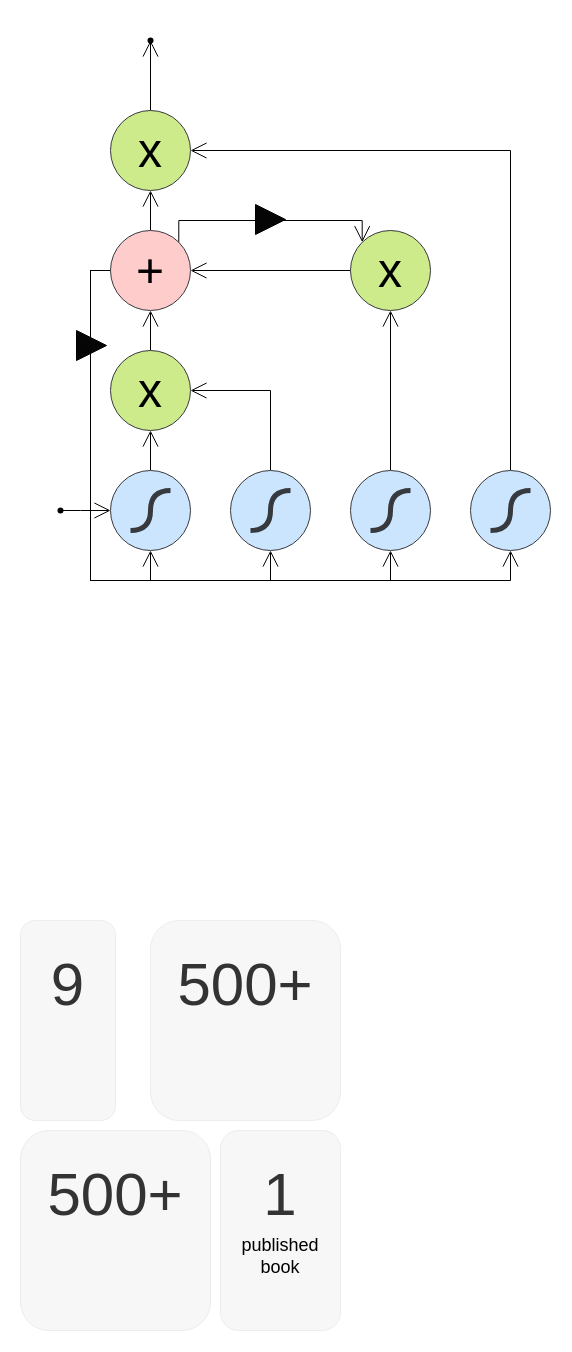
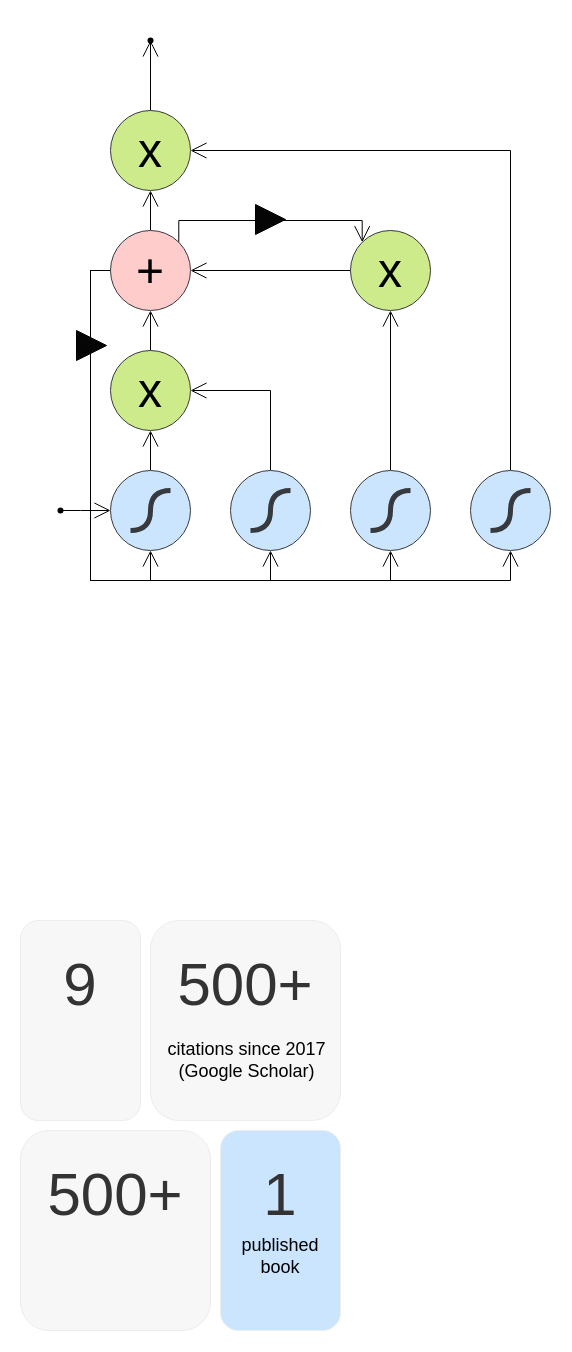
  <mxCell id="0" />
  <mxCell id="1" parent="0" />
  <mxCell id="2" style="edgeStyle=orthogonalEdgeStyle;rounded=0;orthogonalLoop=1;jettySize=auto;html=1;exitX=0.5;exitY=0;exitDx=0;exitDy=0;entryX=0.5;entryY=1;entryDx=0;entryDy=0;endSize=14;endArrow=open;endFill=0;" edge="1" parent="1" source="4" target="12"><mxGeometry relative="1" as="geometry" /></mxCell>
  <mxCell id="3" style="edgeStyle=orthogonalEdgeStyle;rounded=0;orthogonalLoop=1;jettySize=auto;html=1;exitX=0;exitY=0.5;exitDx=0;exitDy=0;fontSize=32;endArrow=none;endFill=0;endSize=14;startArrow=open;startFill=0;startSize=14;" edge="1" parent="1" source="4"><mxGeometry relative="1" as="geometry"><mxPoint x="60" y="510" as="targetPoint" /></mxGeometry></mxCell>
  <mxCell id="4" value="" style="ellipse;whiteSpace=wrap;html=1;aspect=fixed;fillColor=#cce5ff;strokeColor=#36393d;" vertex="1" parent="1"><mxGeometry x="110" y="470" width="80" height="80" as="geometry" /></mxCell>
  <mxCell id="5" style="edgeStyle=orthogonalEdgeStyle;rounded=0;orthogonalLoop=1;jettySize=auto;html=1;exitX=0.5;exitY=0;exitDx=0;exitDy=0;entryX=1;entryY=0.5;entryDx=0;entryDy=0;endSize=14;endArrow=open;endFill=0;" edge="1" parent="1" source="6" target="12"><mxGeometry relative="1" as="geometry" /></mxCell>
  <mxCell id="6" value="" style="ellipse;whiteSpace=wrap;html=1;aspect=fixed;fillColor=#cce5ff;strokeColor=#36393d;" vertex="1" parent="1"><mxGeometry x="230" y="470" width="80" height="80" as="geometry" /></mxCell>
  <mxCell id="7" style="edgeStyle=orthogonalEdgeStyle;rounded=0;orthogonalLoop=1;jettySize=auto;html=1;exitX=0.5;exitY=0;exitDx=0;exitDy=0;entryX=0.5;entryY=1;entryDx=0;entryDy=0;endSize=14;endArrow=open;endFill=0;" edge="1" parent="1" source="8" target="23"><mxGeometry relative="1" as="geometry" /></mxCell>
  <mxCell id="8" value="" style="ellipse;whiteSpace=wrap;html=1;aspect=fixed;fillColor=#cce5ff;strokeColor=#36393d;" vertex="1" parent="1"><mxGeometry x="350" y="470" width="80" height="80" as="geometry" /></mxCell>
  <mxCell id="9" style="edgeStyle=orthogonalEdgeStyle;rounded=0;orthogonalLoop=1;jettySize=auto;html=1;exitX=0.5;exitY=0;exitDx=0;exitDy=0;entryX=1;entryY=0.5;entryDx=0;entryDy=0;endSize=14;endArrow=open;endFill=0;" edge="1" parent="1" source="10" target="21"><mxGeometry relative="1" as="geometry" /></mxCell>
  <mxCell id="10" value="" style="ellipse;whiteSpace=wrap;html=1;aspect=fixed;fillColor=#cce5ff;strokeColor=#36393d;" vertex="1" parent="1"><mxGeometry x="470" y="470" width="80" height="80" as="geometry" /></mxCell>
  <mxCell id="11" style="edgeStyle=orthogonalEdgeStyle;rounded=0;orthogonalLoop=1;jettySize=auto;html=1;exitX=0.5;exitY=0;exitDx=0;exitDy=0;entryX=0.5;entryY=1;entryDx=0;entryDy=0;fontSize=48;endSize=14;endArrow=open;endFill=0;" edge="1" parent="1" source="12" target="19"><mxGeometry relative="1" as="geometry" /></mxCell>
  <mxCell id="12" value="x" style="ellipse;whiteSpace=wrap;html=1;aspect=fixed;fontSize=48;fillColor=#cdeb8b;strokeColor=#36393d;" vertex="1" parent="1"><mxGeometry x="110" y="350" width="80" height="80" as="geometry" /></mxCell>
  <mxCell id="13" style="edgeStyle=orthogonalEdgeStyle;rounded=0;orthogonalLoop=1;jettySize=auto;html=1;exitX=1;exitY=0;exitDx=0;exitDy=0;entryX=0;entryY=0;entryDx=0;entryDy=0;fontSize=48;endSize=14;endArrow=open;endFill=0;" edge="1" parent="1" source="19" target="23"><mxGeometry relative="1" as="geometry"><Array as="points"><mxPoint x="178" y="220" /><mxPoint x="362" y="220" /></Array></mxGeometry></mxCell>
  <mxCell id="14" style="edgeStyle=orthogonalEdgeStyle;rounded=0;orthogonalLoop=1;jettySize=auto;html=1;exitX=0;exitY=0.5;exitDx=0;exitDy=0;entryX=0.5;entryY=1;entryDx=0;entryDy=0;endSize=14;endArrow=open;endFill=0;" edge="1" parent="1" source="19" target="4"><mxGeometry relative="1" as="geometry" /></mxCell>
  <mxCell id="15" style="edgeStyle=orthogonalEdgeStyle;rounded=0;orthogonalLoop=1;jettySize=auto;html=1;exitX=0;exitY=0.5;exitDx=0;exitDy=0;entryX=0.5;entryY=1;entryDx=0;entryDy=0;endSize=14;endArrow=open;endFill=0;" edge="1" parent="1" source="19" target="6"><mxGeometry relative="1" as="geometry" /></mxCell>
  <mxCell id="16" style="edgeStyle=orthogonalEdgeStyle;rounded=0;orthogonalLoop=1;jettySize=auto;html=1;exitX=0;exitY=0.5;exitDx=0;exitDy=0;entryX=0.5;entryY=1;entryDx=0;entryDy=0;endSize=14;endArrow=open;endFill=0;" edge="1" parent="1" source="19" target="8"><mxGeometry relative="1" as="geometry" /></mxCell>
  <mxCell id="17" style="edgeStyle=orthogonalEdgeStyle;rounded=0;orthogonalLoop=1;jettySize=auto;html=1;exitX=0;exitY=0.5;exitDx=0;exitDy=0;entryX=0.5;entryY=1;entryDx=0;entryDy=0;endSize=14;endArrow=open;endFill=0;" edge="1" parent="1" source="19" target="10"><mxGeometry relative="1" as="geometry" /></mxCell>
  <mxCell id="18" value="" style="edgeStyle=orthogonalEdgeStyle;rounded=0;orthogonalLoop=1;jettySize=auto;html=1;fontSize=48;endSize=14;endArrow=open;endFill=0;" edge="1" parent="1" source="19" target="21"><mxGeometry relative="1" as="geometry" /></mxCell>
  <mxCell id="19" value="+" style="ellipse;whiteSpace=wrap;html=1;aspect=fixed;fontSize=48;fillColor=#ffcccc;strokeColor=#36393d;" vertex="1" parent="1"><mxGeometry x="110" y="230" width="80" height="80" as="geometry" /></mxCell>
  <mxCell id="20" value="" style="edgeStyle=orthogonalEdgeStyle;rounded=0;orthogonalLoop=1;jettySize=auto;html=1;endSize=14;endArrow=open;endFill=0;" edge="1" parent="1" source="21" target="24"><mxGeometry relative="1" as="geometry" /></mxCell>
  <mxCell id="21" value="x" style="ellipse;whiteSpace=wrap;html=1;aspect=fixed;fontSize=48;fillColor=#cdeb8b;strokeColor=#36393d;" vertex="1" parent="1"><mxGeometry x="110" y="110" width="80" height="80" as="geometry" /></mxCell>
  <mxCell id="22" style="edgeStyle=orthogonalEdgeStyle;rounded=0;orthogonalLoop=1;jettySize=auto;html=1;exitX=0;exitY=0.5;exitDx=0;exitDy=0;entryX=1;entryY=0.5;entryDx=0;entryDy=0;fontSize=48;endSize=14;endArrow=open;endFill=0;" edge="1" parent="1" source="23" target="19"><mxGeometry relative="1" as="geometry" /></mxCell>
  <mxCell id="23" value="x" style="ellipse;whiteSpace=wrap;html=1;aspect=fixed;fontSize=48;fillColor=#cdeb8b;strokeColor=#36393d;" vertex="1" parent="1"><mxGeometry x="350" y="230" width="80" height="80" as="geometry" /></mxCell>
  <mxCell id="24" value="" style="shape=waypoint;sketch=0;size=6;pointerEvents=1;points=[];fillColor=default;resizable=0;rotatable=0;perimeter=centerPerimeter;snapToPoint=1;" vertex="1" parent="1"><mxGeometry x="130" y="20" width="40" height="40" as="geometry" /></mxCell>
  <mxCell id="25" value="" style="curved=1;endArrow=none;html=1;rounded=0;endFill=0;fillColor=#cce5ff;strokeColor=#36393d;strokeWidth=5;" edge="1" parent="1"><mxGeometry width="50" height="50" relative="1" as="geometry"><mxPoint x="130" y="530" as="sourcePoint" /><mxPoint x="170" y="490" as="targetPoint" /><Array as="points"><mxPoint x="150" y="530" /><mxPoint x="150" y="490" /></Array></mxGeometry></mxCell>
  <mxCell id="26" value="" style="curved=1;endArrow=none;html=1;rounded=0;endFill=0;fillColor=#cce5ff;strokeColor=#36393d;strokeWidth=5;" edge="1" parent="1"><mxGeometry width="50" height="50" relative="1" as="geometry"><mxPoint x="250" y="530" as="sourcePoint" /><mxPoint x="290" y="490" as="targetPoint" /><Array as="points"><mxPoint x="270" y="530" /><mxPoint x="270" y="490" /></Array></mxGeometry></mxCell>
  <mxCell id="27" value="" style="curved=1;endArrow=none;html=1;rounded=0;endFill=0;fillColor=#cce5ff;strokeColor=#36393d;strokeWidth=5;" edge="1" parent="1"><mxGeometry width="50" height="50" relative="1" as="geometry"><mxPoint x="370" y="530" as="sourcePoint" /><mxPoint x="410" y="490" as="targetPoint" /><Array as="points"><mxPoint x="390" y="530" /><mxPoint x="390" y="490" /></Array></mxGeometry></mxCell>
  <mxCell id="28" value="" style="curved=1;endArrow=none;html=1;rounded=0;endFill=0;fillColor=#cce5ff;strokeColor=#36393d;strokeWidth=5;" edge="1" parent="1"><mxGeometry width="50" height="50" relative="1" as="geometry"><mxPoint x="490" y="530" as="sourcePoint" /><mxPoint x="530" y="490" as="targetPoint" /><Array as="points"><mxPoint x="510" y="530" /><mxPoint x="510" y="490" /></Array></mxGeometry></mxCell>
  <mxCell id="29" value="" style="triangle;whiteSpace=wrap;html=1;fontSize=48;fillColor=#050505;" vertex="1" parent="1"><mxGeometry x="255" y="204" width="30" height="30" as="geometry" /></mxCell>
  <mxCell id="30" value="" style="triangle;whiteSpace=wrap;html=1;fontSize=48;fillColor=#050505;" vertex="1" parent="1"><mxGeometry x="76" y="330" width="30" height="30" as="geometry" /></mxCell>
  <mxCell id="31" value="" style="shape=waypoint;sketch=0;size=6;pointerEvents=1;points=[];fillColor=default;resizable=0;rotatable=0;perimeter=centerPerimeter;snapToPoint=1;" vertex="1" parent="1"><mxGeometry x="40" y="490" width="40" height="40" as="geometry" /></mxCell>
- <mxCell id="32" value="&lt;div style=&quot;font-size: 60px;&quot;&gt;9&lt;/div&gt;&lt;div style=&quot;font-size: 60px;&quot;&gt;&lt;br style=&quot;font-size: 60px;&quot;&gt;&lt;/div&gt;" style="rounded=1;whiteSpace=wrap;html=1;fontSize=60;fillColor=#F7F7F7;strokeColor=#EDEDED;fontColor=#333333;glass=0;shadow=0;" vertex="1" parent="1"><mxGeometry x="20" y="920" width="95" height="200" as="geometry" /></mxCell>
+ <mxCell id="32" value="&lt;div style=&quot;font-size: 60px;&quot;&gt;9&lt;/div&gt;&lt;div style=&quot;font-size: 60px;&quot;&gt;&lt;br style=&quot;font-size: 60px;&quot;&gt;&lt;/div&gt;" style="rounded=1;whiteSpace=wrap;html=1;fontSize=60;fillColor=#F7F7F7;strokeColor=#EDEDED;fontColor=#333333;glass=0;shadow=0;" vertex="1" parent="1"><mxGeometry x="20" y="920" width="120" height="200" as="geometry" /></mxCell>
  <mxCell id="33" value="&lt;div&gt;500+&lt;/div&gt;&lt;div&gt;&lt;br&gt;&lt;/div&gt;" style="rounded=1;whiteSpace=wrap;html=1;fontSize=60;fillColor=#F7F7F7;strokeColor=#EDEDED;fontColor=#333333;glass=0;shadow=0;" vertex="1" parent="1"><mxGeometry x="150" y="920" width="190" height="200" as="geometry" /></mxCell>
+ <mxCell id="34" value="citations since 2017 (Google Scholar)" style="text;html=1;strokeColor=none;fillColor=none;spacing=5;spacingTop=-20;whiteSpace=wrap;overflow=hidden;rounded=0;shadow=0;glass=0;fontSize=18;align=center;" vertex="1" parent="1"><mxGeometry x="153" y="1049" width="187" height="51" as="geometry" /></mxCell>
  <mxCell id="35" value="&lt;div&gt;500+&lt;/div&gt;&lt;div&gt;&lt;br&gt;&lt;/div&gt;" style="rounded=1;whiteSpace=wrap;html=1;fontSize=60;fillColor=#F7F7F7;strokeColor=#EDEDED;fontColor=#333333;glass=0;shadow=0;" vertex="1" parent="1"><mxGeometry x="20" y="1130" width="190" height="200" as="geometry" /></mxCell>
- <mxCell id="36" value="&lt;div&gt;1&lt;/div&gt;&lt;div&gt;&lt;br&gt;&lt;/div&gt;" style="rounded=1;whiteSpace=wrap;html=1;fontSize=60;fillColor=#F7F7F7;strokeColor=#EDEDED;fontColor=#333333;glass=0;shadow=0;" vertex="1" parent="1"><mxGeometry x="220" y="1130" width="120" height="200" as="geometry" /></mxCell>
+ <mxCell id="36" value="&lt;div&gt;1&lt;/div&gt;&lt;div&gt;&lt;br&gt;&lt;/div&gt;" style="rounded=1;whiteSpace=wrap;html=1;fontSize=60;fillColor=#cce5ff;strokeColor=#EDEDED;fontColor=#333333;glass=0;shadow=0;" vertex="1" parent="1"><mxGeometry x="220" y="1130" width="120" height="200" as="geometry" /></mxCell>
  <mxCell id="37" value="published book" style="text;html=1;strokeColor=none;fillColor=none;spacing=5;spacingTop=-20;whiteSpace=wrap;overflow=hidden;rounded=0;shadow=0;glass=0;fontSize=18;align=center;" vertex="1" parent="1"><mxGeometry x="223" y="1245" width="114" height="51" as="geometry" /></mxCell>
